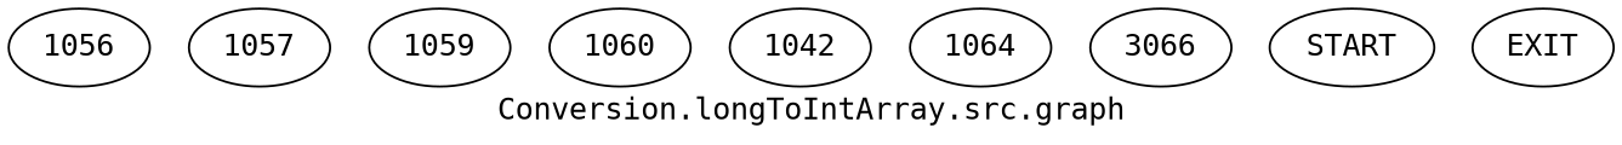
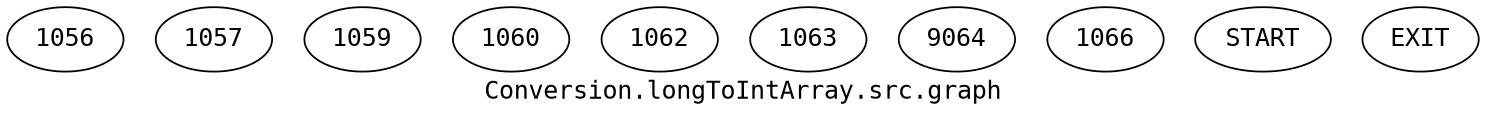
  digraph {
    label="Conversion.longToIntArray.src.graph"
    fontname="DejaVu Sans Mono"
    node [fontname="DejaVu Sans Mono"]
    n1 [label=1056]
    n2 [label=1057]
    n3 [label=1059]
    n4 [label=1060]
-   n5 [label=1042]
-   n7 [label=1064]
-   n8 [label=3066]
+   n5 [label=1062]
+   n6 [label=1063]
+   n7 [label=9064]
+   n8 [label=1066]
    n9 [label=START]
    n10 [label=EXIT]
  }
